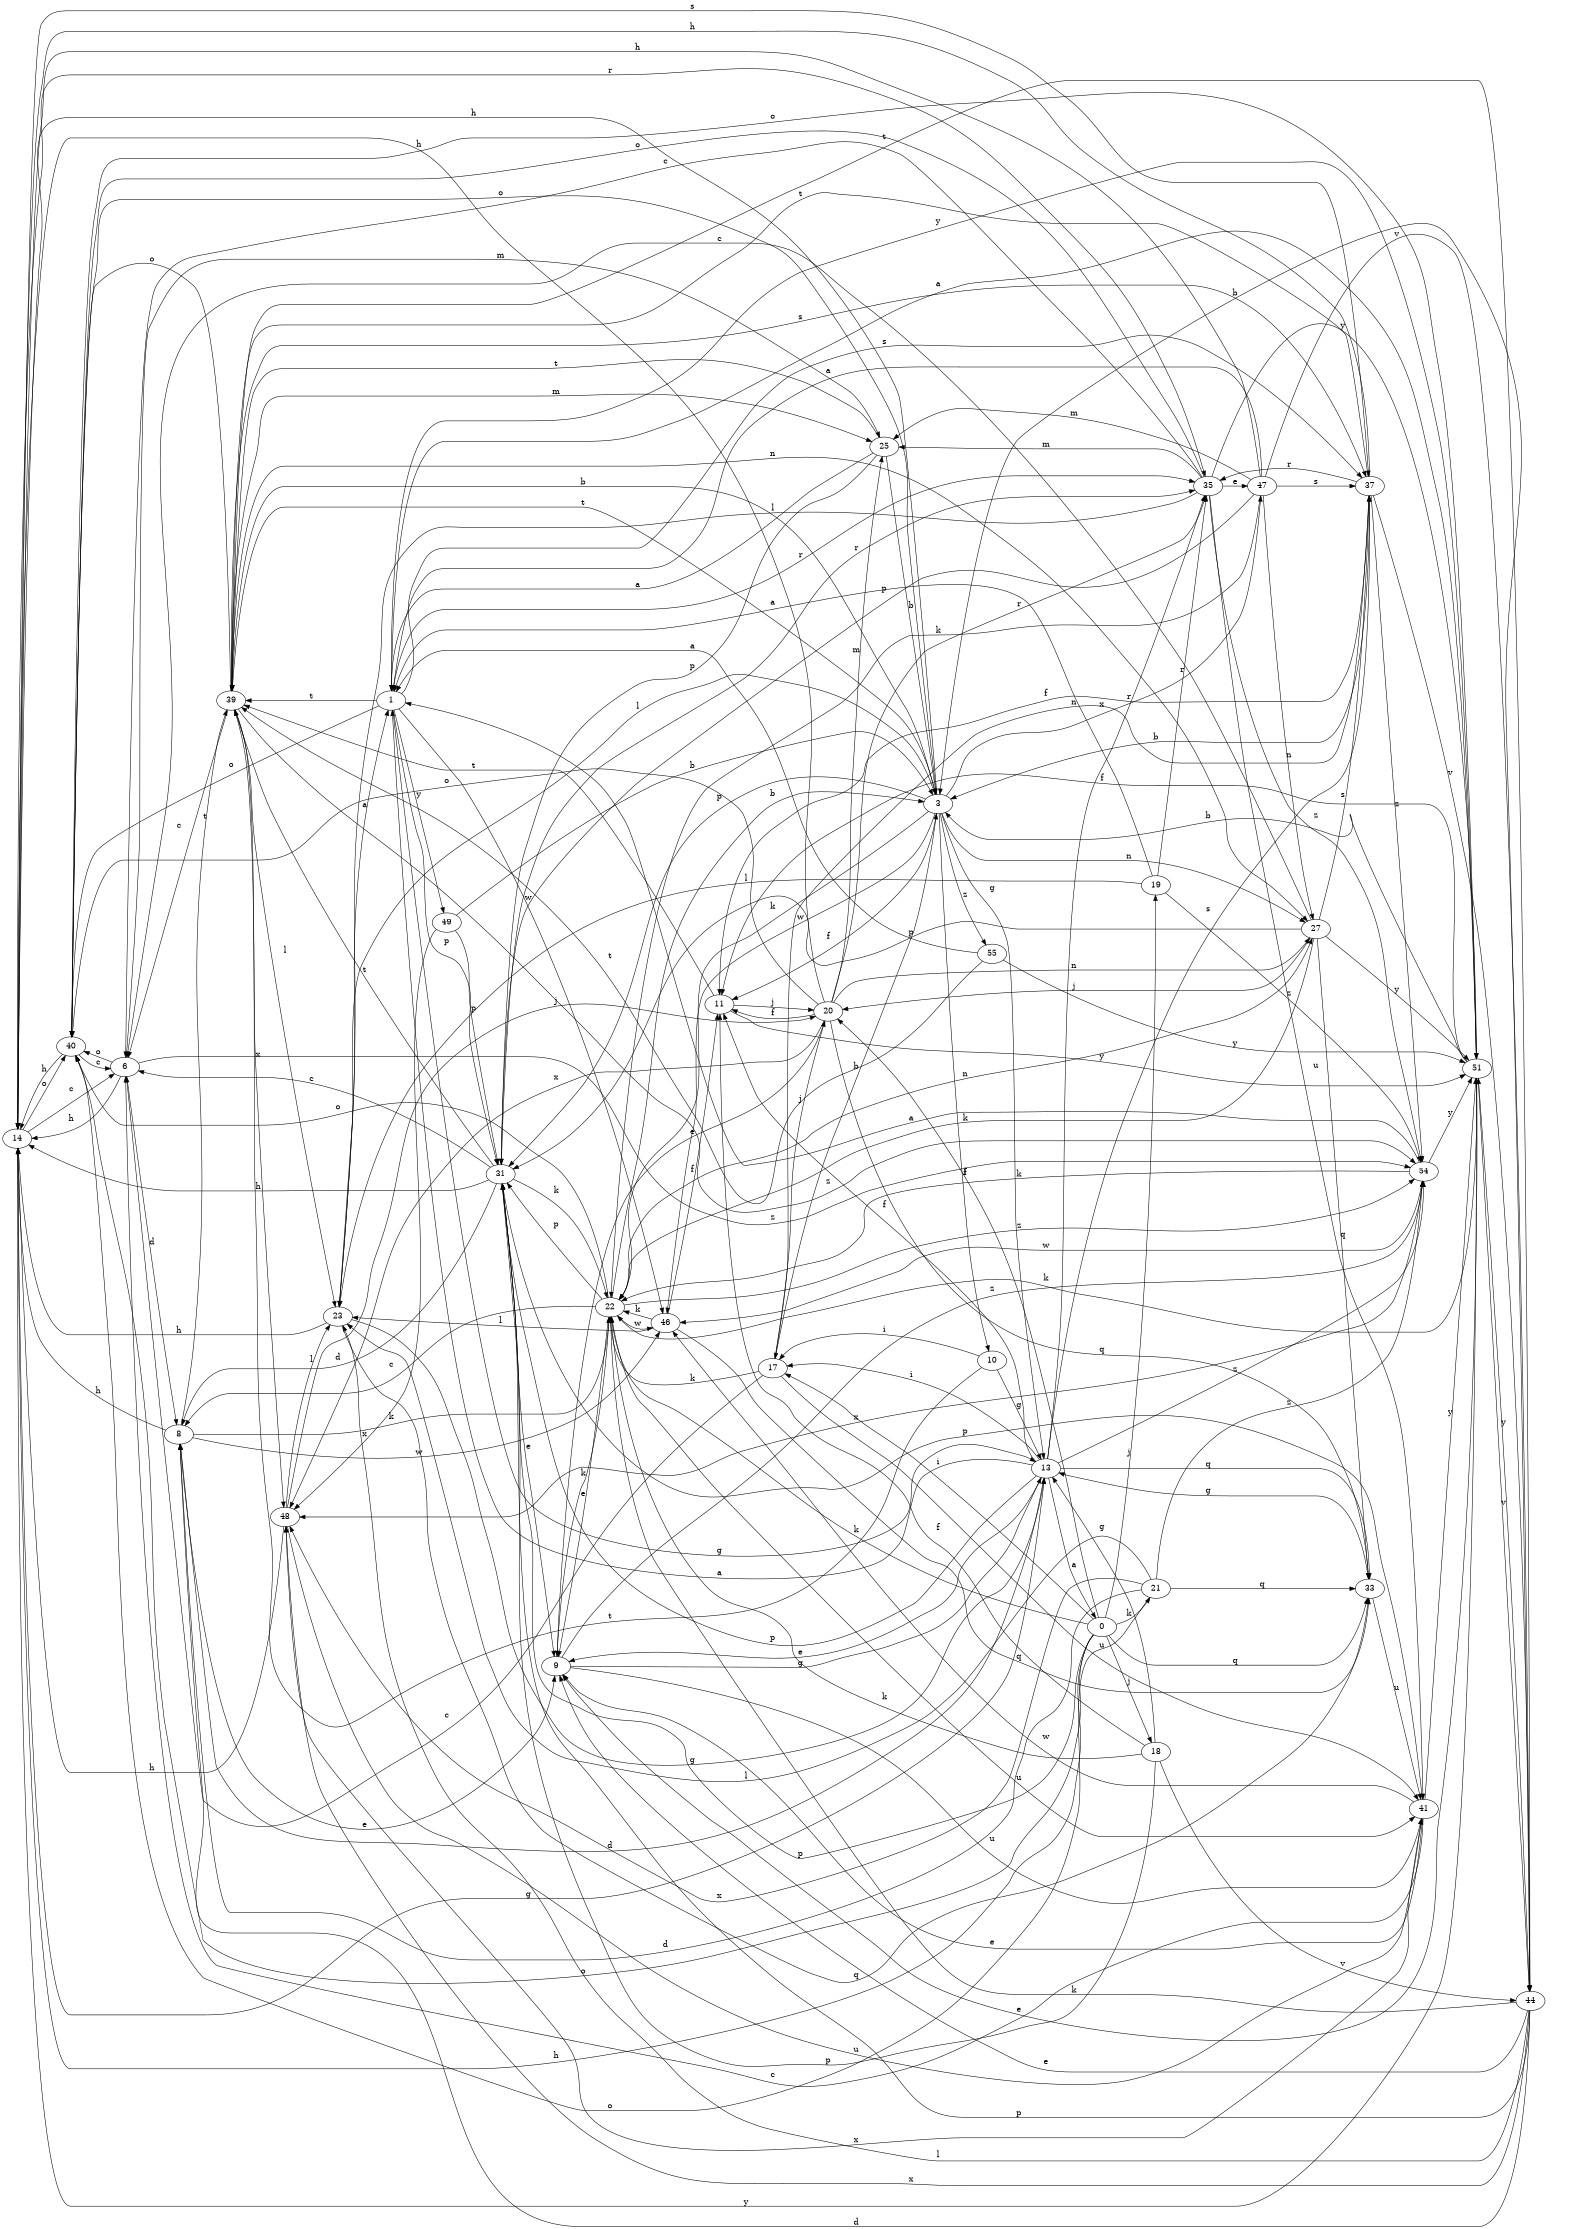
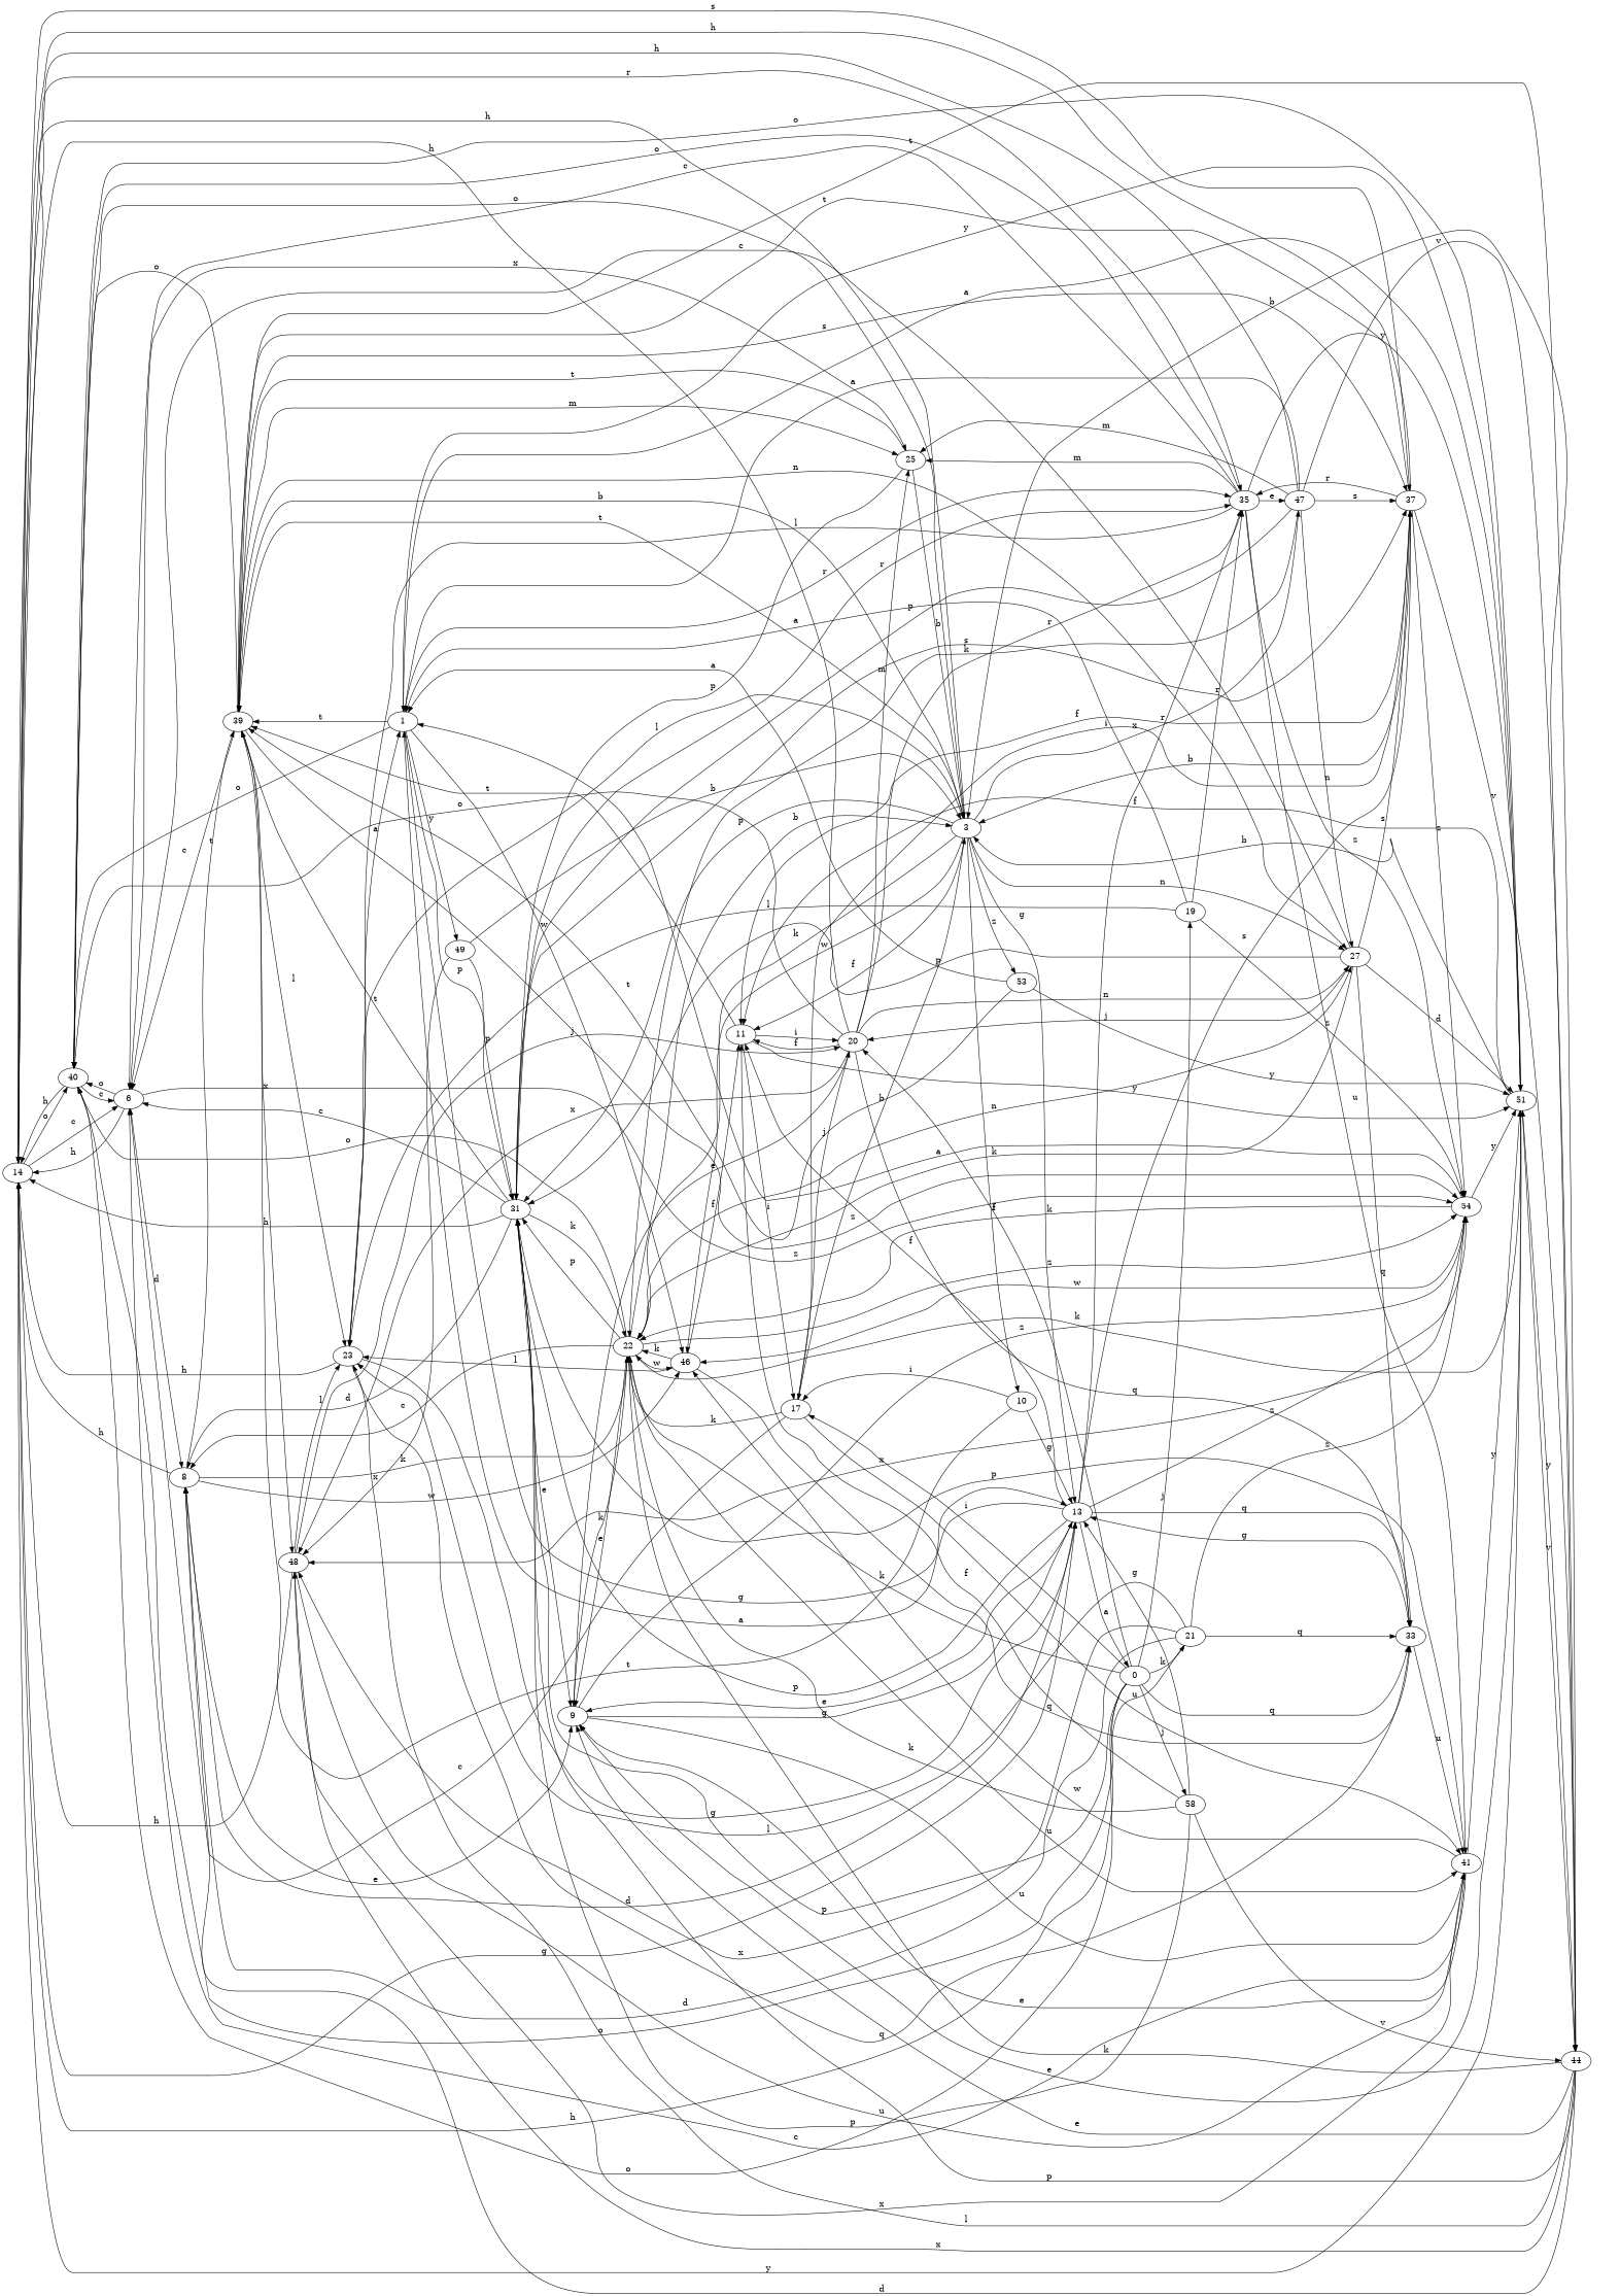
  strict digraph {
    rankdir=LR
    n1 [label=14]
    0
    17
-   18
+   18 [label=58]
    19
    20
    21
    22
    n9 [label=40]
    31
    33
    13
    35
    51
    6
    37
    3
    41
    11
    44
    1
    23
    54
    27
    25
    9
    48
    8
    46
    39
    49
    47
    10
-   53 [label=55]
+   53
    n1 -> n9 [label=o]
    n1 -> 13 [label=g]
    n1 -> 35 [label=r]
    n1 -> 51 [label=y]
    n1 -> 6 [label=c]
    n1 -> 37 [label=s]
    0 -> n1 [label=h]
    0 -> 17 [label=i]
    0 -> 18 [label=j]
    0 -> 19 [label=j]
    0 -> 20 [label=j]
    0 -> 21 [label=k]
    0 -> 22 [label=k]
    0 -> n9 [label=o]
    0 -> 31 [label=p]
    0 -> 33 [label=q]
    17 -> 20 [label=j]
    17 -> 22 [label=k]
    17 -> 6 [label=c]
    17 -> 3 [label=b]
    17 -> 41 [label=u]
    18 -> 22 [label=k]
    18 -> 31 [label=p]
    18 -> 13 [label=g]
    18 -> 11 [label=f]
    18 -> 44 [label=v]
    19 -> 35 [label=r]
    19 -> 1 [label=a]
    19 -> 23 [label=l]
    19 -> 54 [label=z]
    20 -> n1 [label=h]
    20 -> n9 [label=o]
    20 -> 33 [label=q]
    20 -> 35 [label=r]
    20 -> 11 [label=f]
    20 -> 27 [label=n]
    20 -> 25 [label=m]
    20 -> 9 [label=e]
    20 -> 48 [label=x]
    21 -> n9 [label=o]
    21 -> 33 [label=q]
    21 -> 23 [label=l]
    21 -> 54 [label=z]
    21 -> 48 [label=x]
    21 -> 8 [label=d]
    22 -> n9 [label=o]
    22 -> 31 [label=p]
    22 -> 3 [label=b]
    22 -> 41 [label=u]
    22 -> 54 [label=z]
    22 -> 27 [label=n]
    22 -> 9 [label=e]
    22 -> 8 [label=c]
    22 -> 46 [label=w]
    n9 -> n1 [label=h]
    n9 -> 6 [label=c]
    31 -> n1 [label=h]
    31 -> 22 [label=k]
    31 -> 35 [label=r]
    31 -> 6 [label=c]
-   1 -> 37 [label=s]
+   31 -> 37 [label=s]
    31 -> 9 [label=e]
    31 -> 8 [label=d]
    31 -> 39 [label=t]
    33 -> 13 [label=g]
    33 -> 41 [label=u]
    13 -> 0 [label=a]
    13 -> 31 [label=p]
    13 -> 33 [label=q]
    13 -> 35 [label=r]
    13 -> 37 [label=s]
    13 -> 11 [label=f]
    13 -> 1 [label=a]
    13 -> 54 [label=z]
    13 -> 9 [label=e]
    13 -> 8 [label=d]
    35 -> n9 [label=o]
    35 -> 51 [label=y]
    35 -> 6 [label=c]
    35 -> 41 [label=u]
    35 -> 23 [label=l]
    35 -> 54 [label=z]
    35 -> 25 [label=m]
    35 -> 47 [label=e]
    51 -> 22 [label=k]
    51 -> n9 [label=o]
    51 -> 3 [label=b]
    51 -> 11 [label=f]
    51 -> 44 [label=v]
    51 -> 1 [label=a]
    51 -> 9 [label=e]
    6 -> n1 [label=h]
    6 -> n9 [label=o]
    6 -> 54 [label=z]
-   6 -> 25 [label=m]
+   6 -> 25 [label=x]
    6 -> 8 [label=d]
    37 -> n1 [label=h]
-   37 -> 17 [label=n]
+   37 -> 17 [label=i]
    37 -> 35 [label=r]
    37 -> 3 [label=b]
    37 -> 11 [label=f]
    37 -> 44 [label=v]
    37 -> 54 [label=z]
    37 -> 39 [label=t]
    3 -> n1 [label=h]
    3 -> 22 [label=k]
    3 -> n9 [label=o]
    3 -> 31 [label=p]
    3 -> 13 [label=g]
    3 -> 11 [label=f]
    3 -> 23 [label=l]
    3 -> 27 [label=n]
    3 -> 46 [label=w]
    3 -> 39 [label=t]
    3 -> 47 [label=x]
    3 -> 10 [label=f]
    3 -> 53 [label=z]
    41 -> 31 [label=p]
    41 -> 51 [label=y]
    41 -> 6 [label=c]
    41 -> 9 [label=e]
    41 -> 48 [label=x]
    41 -> 46 [label=w]
-   13 -> 17 [label=i]
-   11 -> 20 [label=j]
+   11 -> 17 [label=i]
+   11 -> 20 [label=i]
    11 -> 51 [label=y]
    11 -> 39 [label=t]
    44 -> 22 [label=k]
    44 -> 31 [label=p]
    44 -> 51 [label=y]
    44 -> 3 [label=b]
    44 -> 23 [label=l]
    44 -> 9 [label=e]
    44 -> 48 [label=x]
    44 -> 8 [label=d]
    44 -> 39 [label=t]
    1 -> n9 [label=o]
    1 -> 31 [label=p]
    1 -> 13 [label=g]
    1 -> 35 [label=r]
    1 -> 51 [label=y]
    1 -> 46 [label=w]
    1 -> 39 [label=t]
    1 -> 49 [label=y]
    23 -> n1 [label=h]
    23 -> 33 [label=q]
    23 -> 13 [label=g]
    23 -> 1 [label=a]
    54 -> 22 [label=k]
    54 -> 51 [label=y]
    54 -> 1 [label=a]
    54 -> 48 [label=x]
    54 -> 46 [label=w]
    27 -> 20 [label=j]
    27 -> 22 [label=k]
    27 -> 31 [label=p]
    27 -> 33 [label=q]
-   27 -> 51 [label=y]
+   27 -> 51 [label=d]
    27 -> 6 [label=c]
    27 -> 37 [label=s]
    25 -> 31 [label=p]
    25 -> 3 [label=b]
-   25 -> 1 [label=a]
    25 -> 39 [label=t]
    9 -> 22 [label=k]
    9 -> 13 [label=g]
    9 -> 41 [label=u]
    9 -> 54 [label=z]
    48 -> n1 [label=h]
    48 -> 20 [label=j]
    48 -> 41 [label=u]
    48 -> 23 [label=l]
    8 -> n1 [label=h]
    8 -> 22 [label=k]
    8 -> 9 [label=e]
    8 -> 46 [label=w]
    8 -> 39 [label=t]
    46 -> 22 [label=k]
    46 -> 33 [label=q]
    46 -> 11 [label=f]
    46 -> 23 [label=l]
    39 -> n9 [label=o]
    39 -> 6 [label=c]
    39 -> 37 [label=s]
    39 -> 3 [label=b]
    39 -> 23 [label=l]
    39 -> 54 [label=z]
    39 -> 27 [label=n]
    39 -> 25 [label=m]
    39 -> 48 [label=x]
    49 -> 31 [label=p]
    49 -> 3 [label=b]
    49 -> 48 [label=x]
    47 -> n1 [label=h]
    47 -> 22 [label=k]
    47 -> 31 [label=p]
    47 -> 37 [label=s]
    47 -> 44 [label=v]
    47 -> 1 [label=a]
    47 -> 27 [label=n]
    47 -> 25 [label=m]
    10 -> 17 [label=i]
    10 -> 13 [label=g]
    10 -> 39 [label=t]
    53 -> 51 [label=y]
    53 -> 1 [label=a]
    53 -> 39 [label=t]
  }
